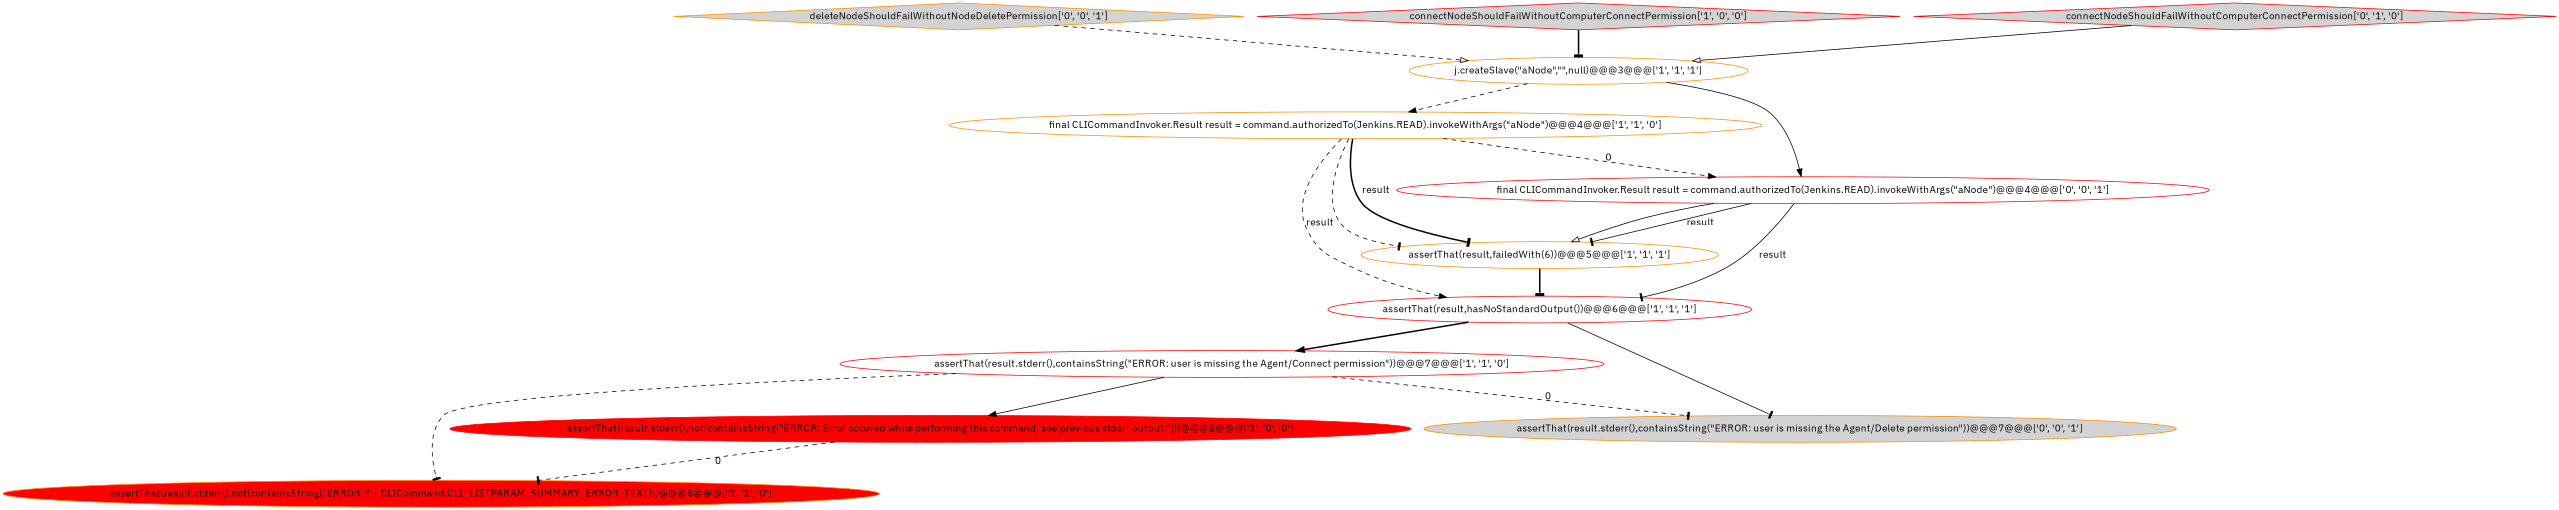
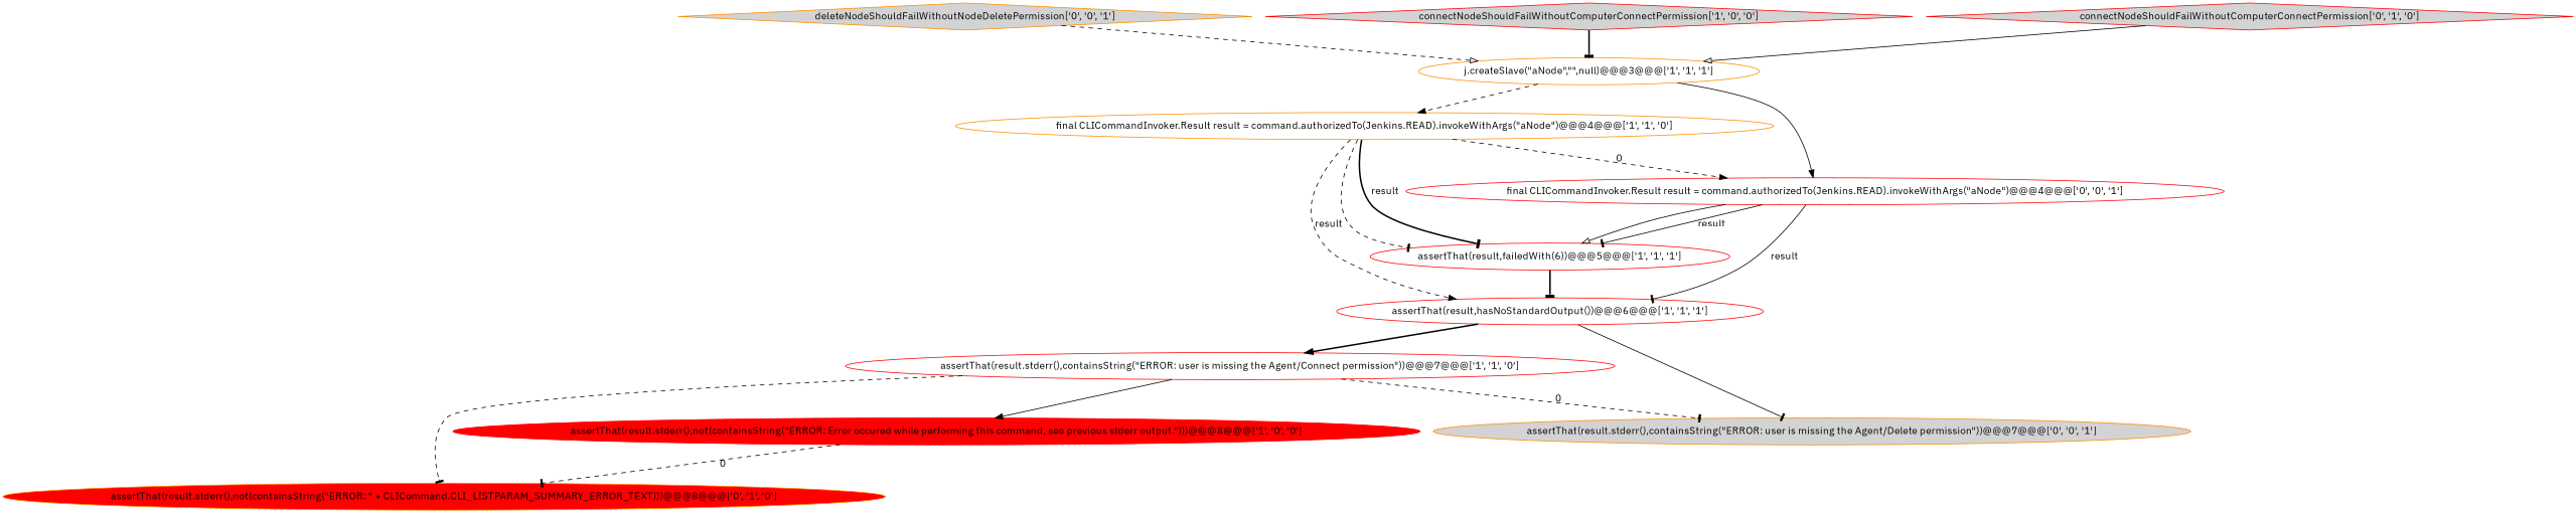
  digraph {
    fontname="IBM Plex Sans"
    node [fillcolor=white shape=ellipse style=filled color=red fontname="IBM Plex Sans"]
    edge [style=dashed arrowhead=tee fontname="IBM Plex Sans"]
    n1 [fillcolor=red label="assertThat(result.stderr(),not(containsString(\"ERROR: \" + CLICommand.CLI_LISTPARAM_SUMMARY_ERROR_TEXT)))@@@8@@@['0', '1', '0']" color=darkorange]
    n2 [label="final CLICommandInvoker.Result result = command.authorizedTo(Jenkins.READ).invokeWithArgs(\"aNode\")@@@4@@@['1', '1', '0']" color=darkorange]
    n3 [label="assertThat(result,hasNoStandardOutput())@@@6@@@['1', '1', '1']"]
-   n4 [label="assertThat(result,failedWith(6))@@@5@@@['1', '1', '1']" color=darkorange]
+   n4 [label="assertThat(result,failedWith(6))@@@5@@@['1', '1', '1']"]
    n5 [label="final CLICommandInvoker.Result result = command.authorizedTo(Jenkins.READ).invokeWithArgs(\"aNode\")@@@4@@@['0', '0', '1']"]
    n6 [label="assertThat(result.stderr(),containsString(\"ERROR: user is missing the Agent/Connect permission\"))@@@7@@@['1', '1', '0']"]
    n7 [fillcolor=lightgray label="assertThat(result.stderr(),containsString(\"ERROR: user is missing the Agent/Delete permission\"))@@@7@@@['0', '0', '1']" color=darkorange]
    n8 [fillcolor=lightgray label="deleteNodeShouldFailWithoutNodeDeletePermission['0', '0', '1']" shape=diamond color=darkorange]
    n9 [label="j.createSlave(\"aNode\",\"\",null)@@@3@@@['1', '1', '1']" color=darkorange]
    n10 [fillcolor=red label="assertThat(result.stderr(),not(containsString(\"ERROR: Error occured while performing this command, see previous stderr output.\")))@@@8@@@['1', '0', '0']"]
    n11 [fillcolor=lightgray label="connectNodeShouldFailWithoutComputerConnectPermission['1', '0', '0']" shape=diamond]
    n12 [fillcolor=lightgray label="connectNodeShouldFailWithoutComputerConnectPermission['0', '1', '0']" shape=diamond]
    n2 -> n3 [label=result arrowhead=normal]
    n2 -> n4
    n2 -> n4 [label=result style=bold]
    n2 -> n5 [label=0 arrowhead=normal]
    n3 -> n6 [style=bold arrowhead=normal]
    n3 -> n7 [style=solid]
    n4 -> n3 [style=bold]
    n5 -> n3 [label=result style=solid]
    n5 -> n4 [style=solid arrowhead=onormal]
    n5 -> n4 [label=result style=solid]
    n6 -> n1
    n6 -> n7 [label=0]
    n6 -> n10 [style=solid arrowhead=normal]
    n8 -> n9 [arrowhead=onormal]
    n9 -> n2 [arrowhead=normal]
    n9 -> n5 [style=solid arrowhead=normal]
    n10 -> n1 [label=0]
    n11 -> n9 [style=bold]
    n12 -> n9 [style=solid arrowhead=onormal]
  }
